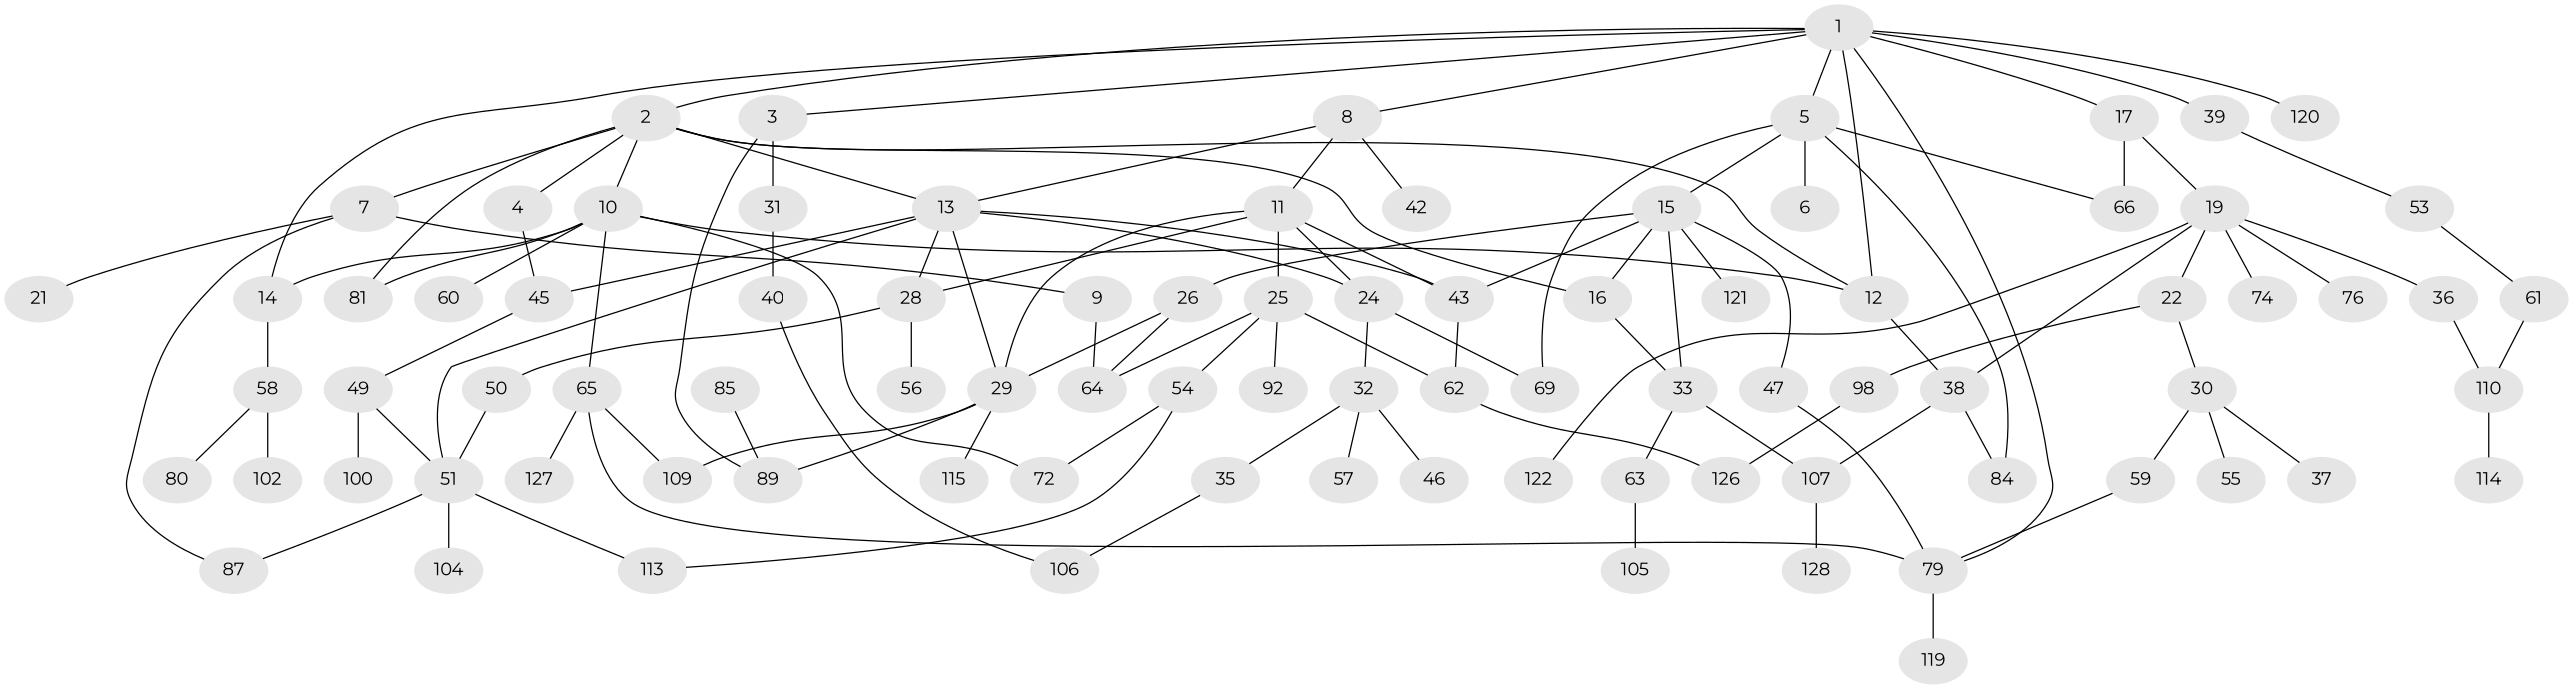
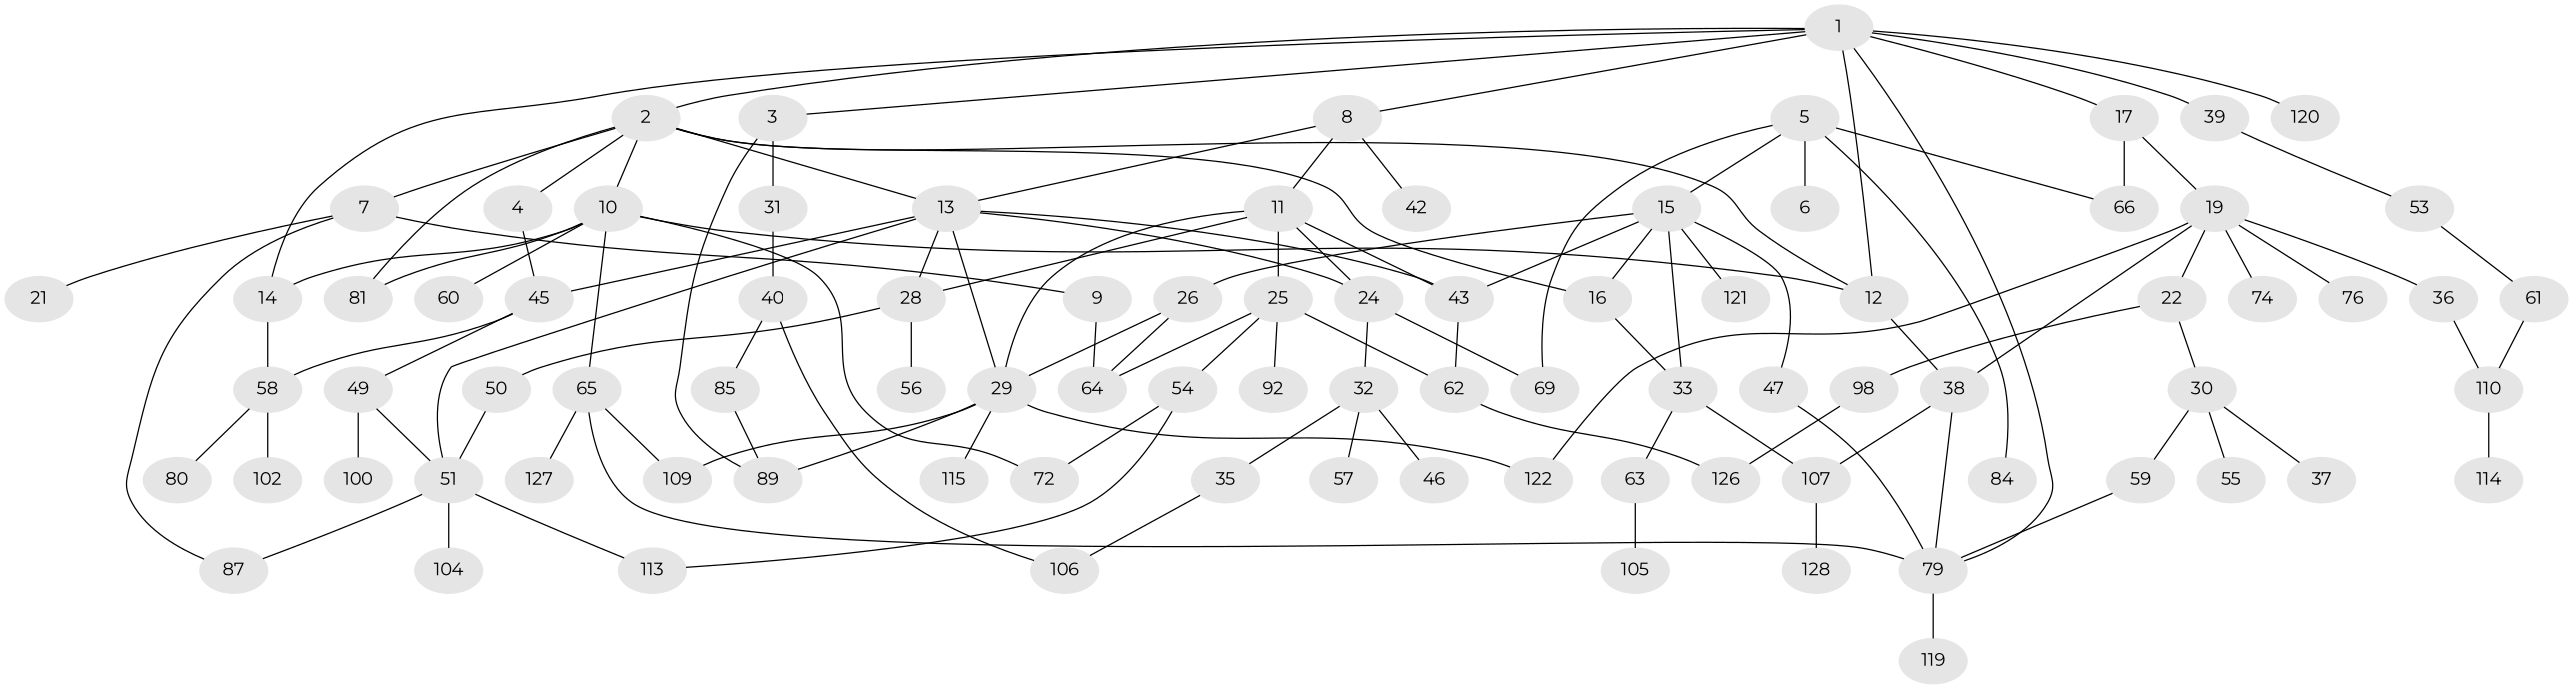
  graph {
    fontname=Montserrat
    node [color=gray90 fontname=Montserrat style=filled]
    edge [fontname=Montserrat]
    1 [super="+18"]
    2 [super="+71"]
    3 [super="+123"]
    5 [super="+75"]
    8
    12
    14 [super="+48"]
    17 [super="+78"]
    39
    79 [super="+108"]
    120
    4 [super="+70"]
    7 [super="+44"]
    10 [super="+52"]
    13 [super="+101"]
    16
    81
    31
    89
    6
    15 [super="+23"]
    66 [super="+103"]
    69
    84
    11 [super="+116"]
    42 [super="+97"]
    38 [super="+94"]
    58 [super="+88"]
    19 [super="+20"]
    40 [super="+111"]
    53
    119
    45
    9 [super="+125"]
    21
    87
    60
    65 [super="+117"]
    72 [super="+83"]
    24
    28 [super="+124"]
    29 [super="+90"]
    43
    51 [super="+68"]
    33 [super="+99"]
    49 [super="+82"]
    26 [super="+73"]
    47 [super="+86"]
    121
    64 [super="+77"]
    25 [super="+27"]
    109
    127
    32 [super="+41"]
    54 [super="+91"]
    62 [super="+96"]
    92
    50
    56
    122
    115
    107
    104
    113
    80
    102
    63
    22
    36 [super="+118"]
    74
    76
    30
    98 [super="+112"]
    110
    37
    55
    59 [super="+95"]
    126
    35
    46
    57
    106
    85 [super="+93"]
    105
    128
    114
    61 [super="+67"]
    100
    1 -- 2
    1 -- 3
-   1 -- 5
    1 -- 8
    1 -- 12
    1 -- 14
    1 -- 17
    1 -- 39
    1 -- 79
    1 -- 120
    2 -- 12
    2 -- 4
    2 -- 7
    2 -- 10
    2 -- 13
    2 -- 16
    2 -- 81
    3 -- 31
    3 -- 89
    5 -- 6
    5 -- 15
    5 -- 66
    5 -- 69
    5 -- 84
    8 -- 13
    8 -- 11
    8 -- 42
    12 -- 38
    14 -- 58
    17 -- 66
    17 -- 19
    39 -- 53
    79 -- 119
    4 -- 45
    7 -- 9
    7 -- 21
    7 -- 87
    10 -- 12
    10 -- 14
    10 -- 81
    10 -- 60
    10 -- 65
    10 -- 72 [weight=2]
    13 -- 45
    13 -- 24
    13 -- 28
    13 -- 29
    13 -- 43
    13 -- 51
    16 -- 33
    31 -- 40
    15 -- 16
    15 -- 43
    15 -- 33
    15 -- 26
    15 -- 47
    15 -- 121
    11 -- 24
    11 -- 28
    11 -- 29
    11 -- 43
    11 -- 25
-   38 -- 84
+   38 -- 79
    38 -- 107
    58 -- 80
    58 -- 102
    19 -- 38
    19 -- 122
    19 -- 22
    19 -- 36
    19 -- 74
    19 -- 76
    40 -- 106
+   40 -- 85
    53 -- 61
+   45 -- 58
    45 -- 49
    9 -- 64
    65 -- 79
    65 -- 109
    65 -- 127
    24 -- 69
    24 -- 32
    28 -- 50
    28 -- 56
    29 -- 89
    29 -- 109
+   29 -- 122
    29 -- 115
    43 -- 62
    51 -- 87
    51 -- 104
    51 -- 113
    33 -- 107
    33 -- 63
    49 -- 51
    49 -- 100
    26 -- 29
    26 -- 64
    47 -- 79
    25 -- 64
    25 -- 54
    25 -- 62 [weight=2]
    25 -- 92
    32 -- 35
    32 -- 46
    32 -- 57
    54 -- 72
    54 -- 113
    62 -- 126
    50 -- 51
    107 -- 128
    63 -- 105
    22 -- 30
    22 -- 98
    36 -- 110
    30 -- 37
    30 -- 55
    30 -- 59
    98 -- 126
    110 -- 114
    59 -- 79
    35 -- 106
    85 -- 89
    61 -- 110
  }
